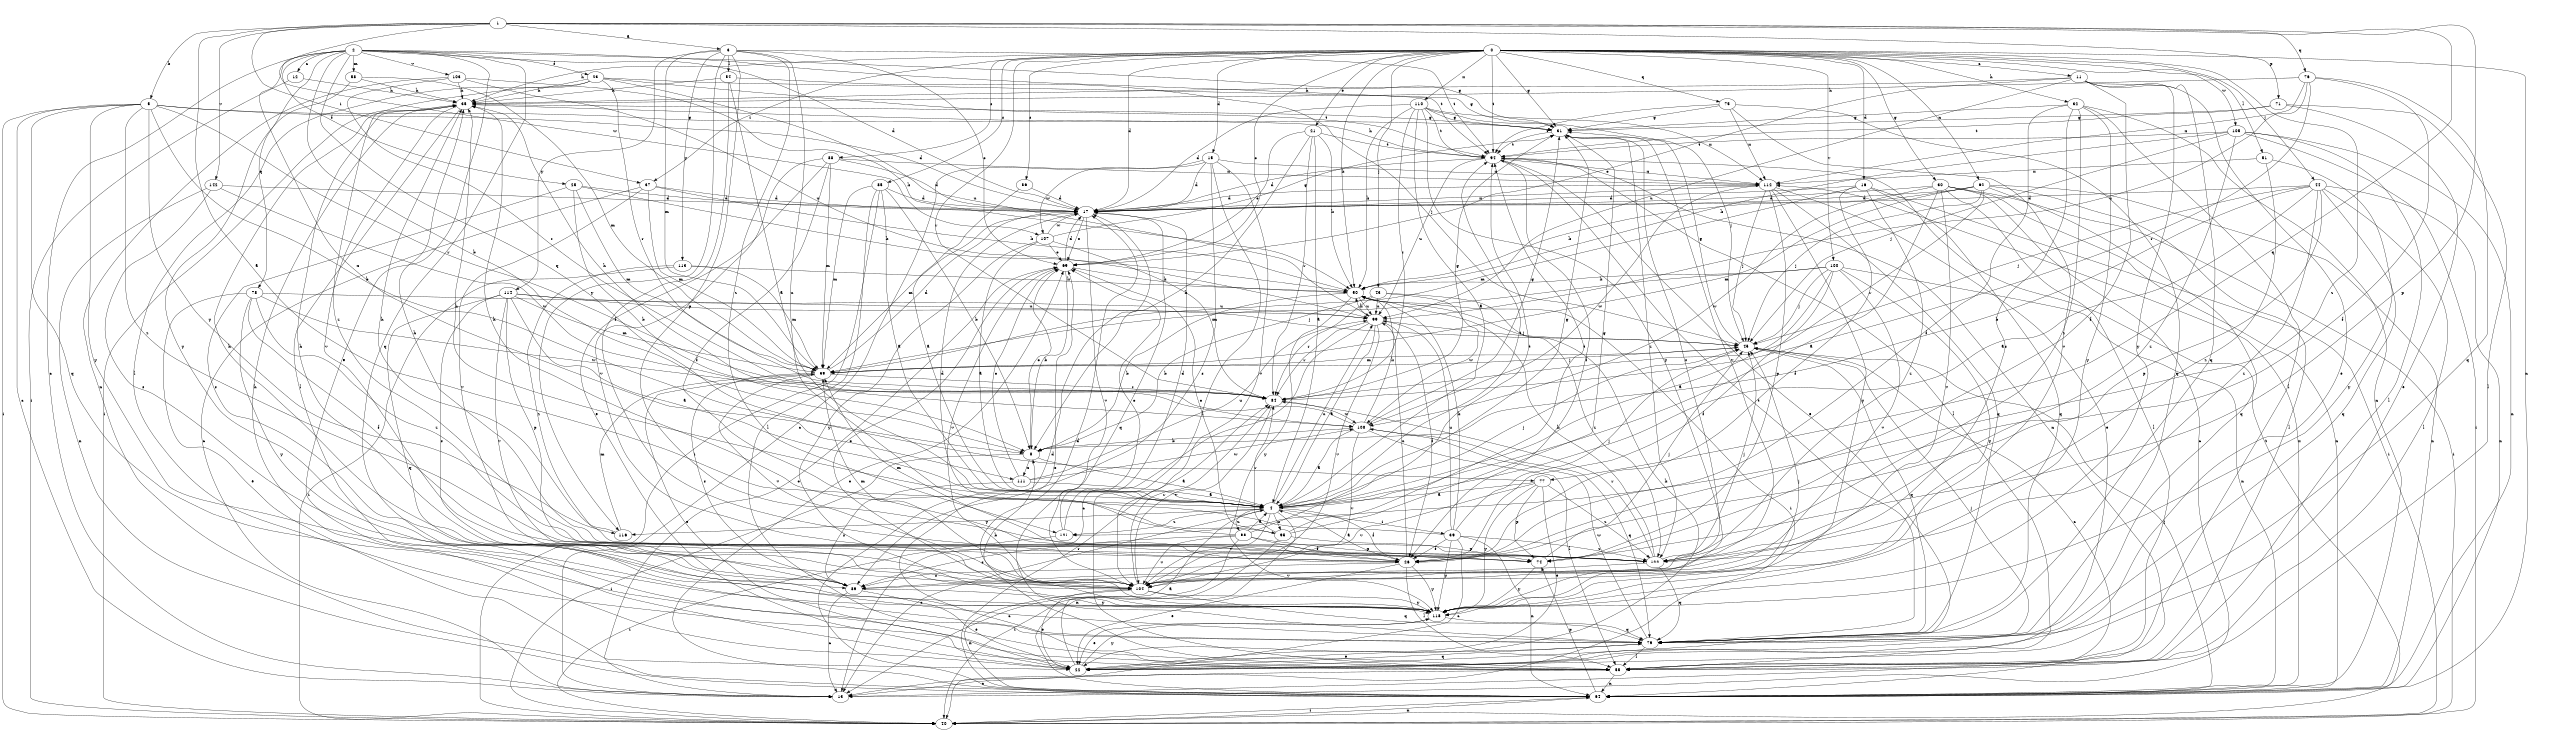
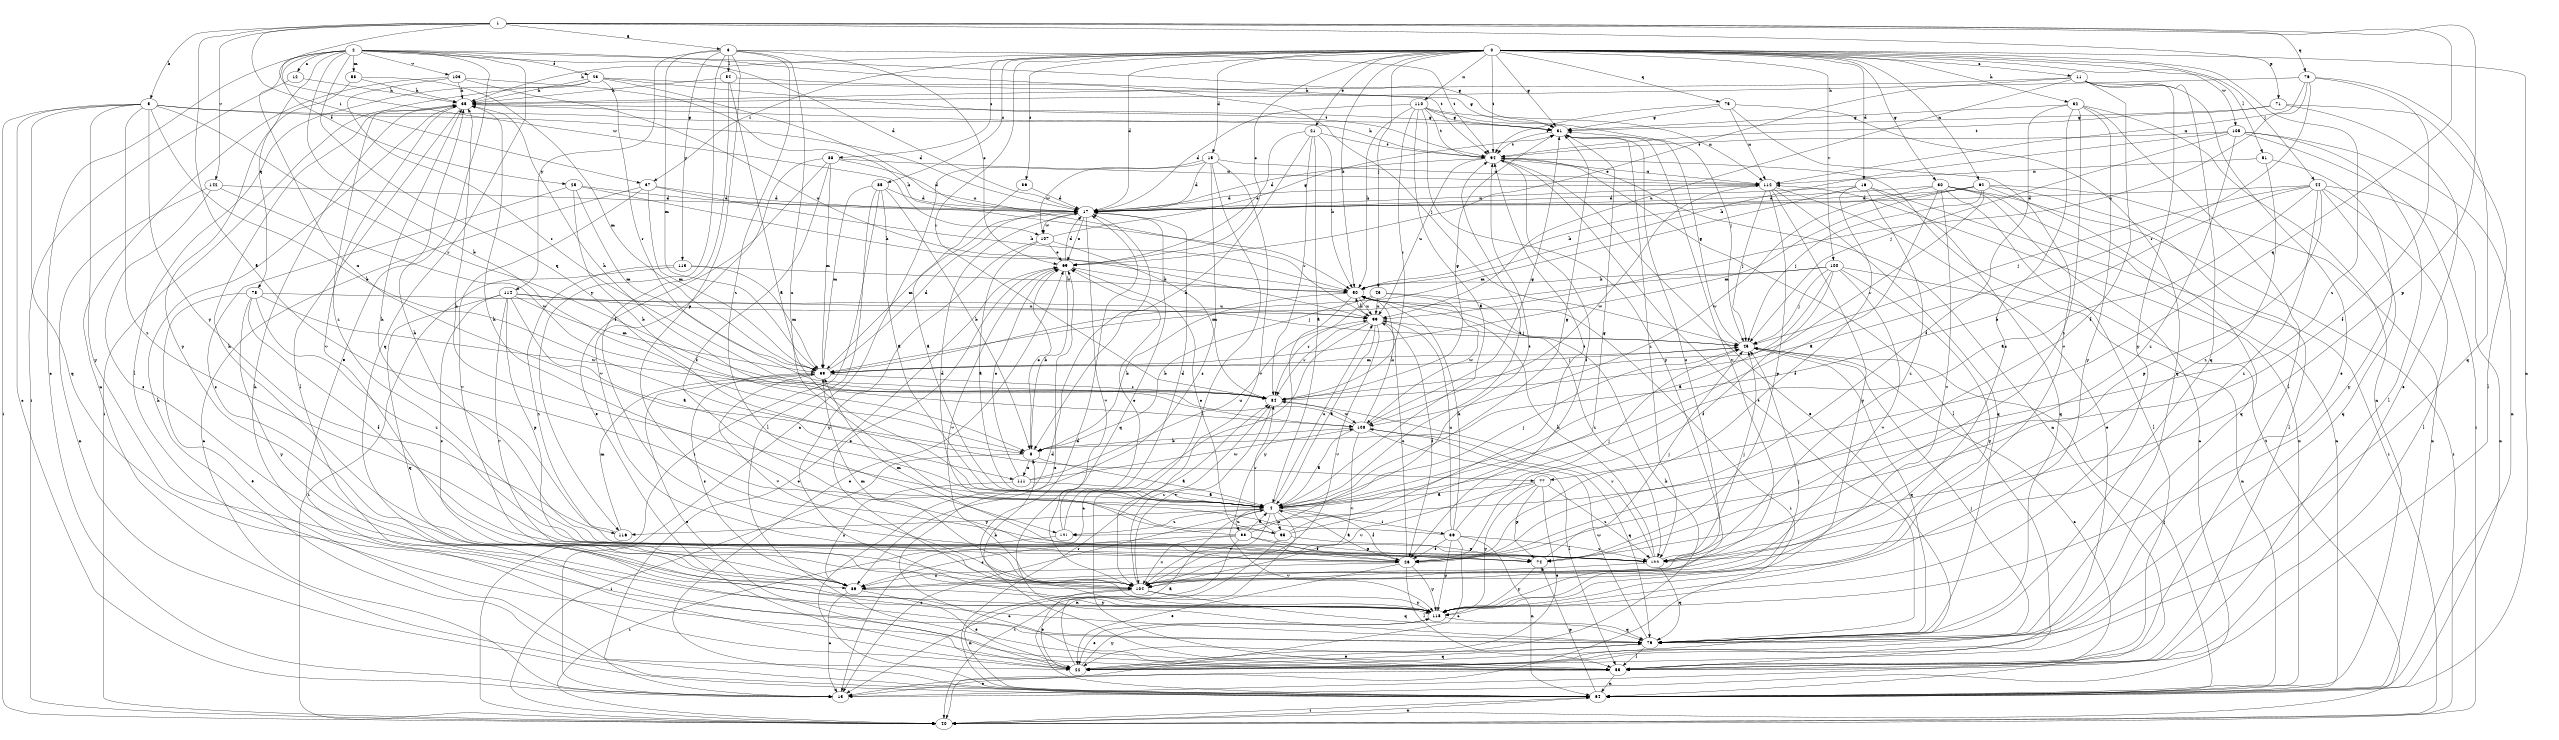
  strict digraph {
    0
    11
    15
    16
    21
    30
    31
    32
    35
    37
    43
    44
    50
    51
    62
    64
    69
    75
    84
    85
    86
    88
    94
    100
    105
    110
    121
    17
    22
    79
    26
    99
    118
    107
    13
    104
    55
    89
    112
    59
    40
    122
    4
    8
    108
    74
    45
    1
    3
    5
    71
    76
    77
    n54 [label=142]
    54
    95
    113
    114
    116
    39
    98
    2
    12
    23
    25
    58
    78
    103
    111
    0 -> 11 [label=c]
    0 -> 15 [label=d]
    0 -> 16 [label=d]
    0 -> 21 [label=e]
    0 -> 30 [label=g]
    0 -> 31 [label=g]
    0 -> 32 [label=h]
    0 -> 35 [label=h]
    0 -> 37 [label=i]
    0 -> 43 [label=j]
    0 -> 44 [label=j]
    0 -> 50 [label=k]
    0 -> 51 [label=l]
    0 -> 62 [label=n]
    0 -> 64 [label=n]
    0 -> 69 [label=o]
    0 -> 75 [label=q]
    0 -> 84 [label=r]
    0 -> 85 [label=s]
    0 -> 86 [label=s]
    0 -> 88 [label=s]
    0 -> 94 [label=t]
    0 -> 100 [label=v]
    0 -> 105 [label=w]
    0 -> 110 [label=x]
    0 -> 121 [label=z]
    0 -> 17 [label=d]
    11 -> 35 [label=h]
    11 -> 69 [label=o]
    11 -> 22 [label=e]
    11 -> 79 [label=q]
    11 -> 26 [label=f]
    11 -> 99 [label=u]
    11 -> 118 [label=y]
    15 -> 17 [label=d]
    15 -> 107 [label=w]
    15 -> 13 [label=c]
    15 -> 104 [label=v]
    15 -> 55 [label=l]
    15 -> 89 [label=s]
    15 -> 112 [label=x]
    16 -> 17 [label=d]
    16 -> 79 [label=q]
    16 -> 26 [label=f]
    16 -> 59 [label=m]
    16 -> 40 [label=i]
    16 -> 122 [label=z]
    21 -> 50 [label=k]
    21 -> 69 [label=o]
    21 -> 84 [label=r]
    21 -> 94 [label=t]
    21 -> 4 [label=a]
    21 -> 8 [label=b]
    30 -> 64 [label=n]
    30 -> 17 [label=d]
    30 -> 13 [label=c]
    30 -> 104 [label=v]
    30 -> 55 [label=l]
    30 -> 40 [label=i]
    30 -> 4 [label=a]
    30 -> 108 [label=w]
    31 -> 94 [label=t]
    31 -> 104 [label=v]
    31 -> 89 [label=s]
    31 -> 122 [label=z]
    32 -> 31 [label=g]
    32 -> 64 [label=n]
    32 -> 26 [label=f]
    32 -> 118 [label=y]
    32 -> 55 [label=l]
    32 -> 89 [label=s]
    32 -> 122 [label=z]
    35 -> 31 [label=g]
    35 -> 104 [label=v]
    35 -> 55 [label=l]
    35 -> 40 [label=i]
    37 -> 50 [label=k]
    37 -> 17 [label=d]
    37 -> 13 [label=c]
    37 -> 104 [label=v]
    37 -> 59 [label=m]
    43 -> 84 [label=r]
    43 -> 99 [label=u]
    43 -> 122 [label=z]
    43 -> 8 [label=b]
    43 -> 108 [label=w]
    44 -> 64 [label=n]
    44 -> 17 [label=d]
    44 -> 79 [label=q]
    44 -> 55 [label=l]
    44 -> 122 [label=z]
    44 -> 4 [label=a]
    44 -> 8 [label=b]
    44 -> 74 [label=p]
    44 -> 45 [label=j]
    50 -> 99 [label=u]
    50 -> 118 [label=y]
    50 -> 40 [label=i]
    50 -> 8 [label=b]
    51 -> 118 [label=y]
    51 -> 112 [label=x]
    51 -> 122 [label=z]
    62 -> 50 [label=k]
    62 -> 64 [label=n]
    62 -> 84 [label=r]
    62 -> 17 [label=d]
    62 -> 79 [label=q]
    62 -> 55 [label=l]
    62 -> 59 [label=m]
    62 -> 45 [label=j]
    64 -> 69 [label=o]
    64 -> 84 [label=r]
    64 -> 17 [label=d]
    64 -> 112 [label=x]
    64 -> 40 [label=i]
    64 -> 74 [label=p]
    64 -> 45 [label=j]
    69 -> 50 [label=k]
    69 -> 17 [label=d]
    69 -> 104 [label=v]
    69 -> 8 [label=b]
    75 -> 31 [label=g]
    75 -> 94 [label=t]
    75 -> 79 [label=q]
    75 -> 104 [label=v]
    75 -> 112 [label=x]
    84 -> 31 [label=g]
    84 -> 104 [label=v]
    84 -> 108 [label=w]
    85 -> 17 [label=d]
    85 -> 55 [label=l]
    85 -> 59 [label=m]
    85 -> 40 [label=i]
    85 -> 4 [label=a]
    85 -> 8 [label=b]
    86 -> 17 [label=d]
    86 -> 4 [label=a]
    88 -> 17 [label=d]
    88 -> 22 [label=e]
    88 -> 26 [label=f]
    88 -> 104 [label=v]
    88 -> 112 [label=x]
    88 -> 59 [label=m]
    94 -> 35 [label=h]
    94 -> 64 [label=n]
    94 -> 17 [label=d]
    94 -> 22 [label=e]
    94 -> 26 [label=f]
    94 -> 99 [label=u]
    94 -> 55 [label=l]
    94 -> 112 [label=x]
    100 -> 50 [label=k]
    100 -> 64 [label=n]
    100 -> 26 [label=f]
    100 -> 118 [label=y]
    100 -> 104 [label=v]
    100 -> 59 [label=m]
    100 -> 4 [label=a]
    100 -> 45 [label=j]
    105 -> 50 [label=k]
    105 -> 64 [label=n]
    105 -> 94 [label=t]
    105 -> 55 [label=l]
    105 -> 40 [label=i]
    105 -> 122 [label=z]
    105 -> 45 [label=j]
    110 -> 31 [label=g]
    110 -> 50 [label=k]
    110 -> 84 [label=r]
    110 -> 94 [label=t]
    110 -> 17 [label=d]
    110 -> 118 [label=y]
    110 -> 112 [label=x]
    110 -> 4 [label=a]
    110 -> 45 [label=j]
    121 -> 69 [label=o]
    121 -> 17 [label=d]
    121 -> 40 [label=i]
    17 -> 69 [label=o]
    17 -> 79 [label=q]
-   107 -> 17 [label=w]
+   17 -> 107 [label=w]
    17 -> 104 [label=v]
    17 -> 112 [label=x]
    17 -> 59 [label=m]
    22 -> 35 [label=h]
    22 -> 50 [label=k]
    22 -> 79 [label=q]
    22 -> 118 [label=y]
    22 -> 4 [label=a]
    22 -> 45 [label=j]
    79 -> 94 [label=t]
    79 -> 22 [label=e]
    79 -> 55 [label=l]
    79 -> 108 [label=w]
    26 -> 22 [label=e]
    26 -> 99 [label=u]
    26 -> 118 [label=y]
    26 -> 55 [label=l]
    26 -> 89 [label=s]
    26 -> 59 [label=m]
    26 -> 4 [label=a]
    99 -> 50 [label=k]
    99 -> 84 [label=r]
    99 -> 26 [label=f]
    99 -> 13 [label=c]
    99 -> 104 [label=v]
    99 -> 4 [label=a]
    99 -> 45 [label=j]
    118 -> 69 [label=o]
    118 -> 22 [label=e]
    118 -> 79 [label=q]
    118 -> 8 [label=b]
    118 -> 45 [label=j]
    107 -> 31 [label=g]
    107 -> 69 [label=o]
    107 -> 84 [label=r]
    107 -> 118 [label=y]
    107 -> 4 [label=a]
    13 -> 69 [label=o]
-   104 -> 35 [label=h]
+   64 -> 35 [label=h]
    104 -> 64 [label=n]
    104 -> 84 [label=r]
    104 -> 22 [label=e]
    104 -> 79 [label=q]
    104 -> 118 [label=y]
    104 -> 59 [label=m]
    55 -> 64 [label=n]
    55 -> 69 [label=o]
    55 -> 17 [label=d]
    55 -> 13 [label=c]
    89 -> 35 [label=h]
    89 -> 22 [label=e]
    89 -> 118 [label=y]
    89 -> 13 [label=c]
    112 -> 17 [label=d]
    112 -> 22 [label=e]
    112 -> 79 [label=q]
    112 -> 118 [label=y]
    112 -> 108 [label=w]
    112 -> 74 [label=p]
    112 -> 45 [label=j]
    59 -> 84 [label=r]
    59 -> 17 [label=d]
    59 -> 22 [label=e]
    59 -> 104 [label=v]
    59 -> 89 [label=s]
    59 -> 45 [label=j]
    40 -> 64 [label=n]
    40 -> 94 [label=t]
    122 -> 35 [label=h]
    122 -> 50 [label=k]
    122 -> 84 [label=r]
    122 -> 79 [label=q]
    122 -> 104 [label=v]
    122 -> 45 [label=j]
    4 -> 31 [label=g]
    4 -> 35 [label=h]
    4 -> 64 [label=n]
    4 -> 94 [label=t]
    4 -> 121 [label=z]
    4 -> 26 [label=f]
    4 -> 99 [label=u]
    4 -> 13 [label=c]
    4 -> 104 [label=v]
    4 -> 45 [label=j]
    4 -> 95 [label=u]
    4 -> 116 [label=y]
    4 -> 39 [label=i]
    4 -> 98 [label=u]
    8 -> 69 [label=o]
    8 -> 40 [label=i]
    8 -> 4 [label=a]
    8 -> 111 [label=x]
    108 -> 31 [label=g]
    108 -> 35 [label=h]
    108 -> 50 [label=k]
    108 -> 79 [label=q]
    108 -> 104 [label=v]
    108 -> 55 [label=l]
    108 -> 4 [label=a]
    108 -> 8 [label=b]
    74 -> 118 [label=y]
    74 -> 45 [label=j]
    45 -> 31 [label=g]
    45 -> 79 [label=q]
    45 -> 13 [label=c]
    45 -> 59 [label=m]
    1 -> 37 [label=i]
    1 -> 107 [label=w]
    1 -> 4 [label=a]
    1 -> 74 [label=p]
    1 -> 3 [label=a]
    1 -> 5 [label=b]
    1 -> 71 [label=p]
    1 -> 76 [label=q]
    1 -> 77 [label=q]
    1 -> n54 [label=v]
    3 -> 69 [label=o]
    3 -> 94 [label=t]
    3 -> 121 [label=z]
    3 -> 59 [label=m]
    3 -> 74 [label=p]
    3 -> 54 [label=l]
    3 -> 95 [label=u]
    3 -> 113 [label=y]
    3 -> 114 [label=y]
    3 -> 116 [label=y]
    5 -> 31 [label=g]
    5 -> 84 [label=r]
    5 -> 17 [label=d]
    5 -> 79 [label=q]
    5 -> 118 [label=y]
    5 -> 13 [label=c]
    5 -> 40 [label=i]
    5 -> 122 [label=z]
    5 -> 8 [label=b]
    5 -> 116 [label=y]
    71 -> 31 [label=g]
    71 -> 94 [label=t]
    71 -> 22 [label=e]
    71 -> 55 [label=l]
    76 -> 35 [label=h]
    76 -> 84 [label=r]
    76 -> 79 [label=q]
    76 -> 26 [label=f]
    76 -> 99 [label=u]
    76 -> 112 [label=x]
    77 -> 22 [label=e]
    77 -> 118 [label=y]
    77 -> 104 [label=v]
    77 -> 122 [label=z]
    77 -> 4 [label=a]
    77 -> 74 [label=p]
    n54 -> 64 [label=n]
    n54 -> 17 [label=d]
    n54 -> 89 [label=s]
    n54 -> 108 [label=w]
    54 -> 35 [label=h]
    54 -> 26 [label=f]
    54 -> 4 [label=a]
    54 -> 45 [label=j]
    95 -> 31 [label=g]
    95 -> 69 [label=o]
    95 -> 84 [label=r]
    95 -> 94 [label=t]
    95 -> 40 [label=i]
    95 -> 74 [label=p]
    113 -> 50 [label=k]
    113 -> 59 [label=m]
    113 -> 40 [label=i]
    113 -> 122 [label=z]
    114 -> 79 [label=q]
    114 -> 99 [label=u]
    114 -> 104 [label=v]
    114 -> 89 [label=s]
    114 -> 59 [label=m]
    114 -> 4 [label=a]
    114 -> 74 [label=p]
    114 -> 45 [label=j]
    116 -> 35 [label=h]
    116 -> 59 [label=m]
    39 -> 35 [label=h]
    39 -> 50 [label=k]
    39 -> 64 [label=n]
    39 -> 26 [label=f]
    39 -> 99 [label=u]
    39 -> 118 [label=y]
    39 -> 13 [label=c]
    39 -> 122 [label=z]
    39 -> 45 [label=j]
    98 -> 94 [label=t]
    98 -> 17 [label=d]
    98 -> 26 [label=f]
    98 -> 13 [label=c]
    98 -> 104 [label=v]
    98 -> 89 [label=s]
    98 -> 4 [label=a]
    98 -> 74 [label=p]
    2 -> 31 [label=g]
    2 -> 94 [label=t]
    2 -> 17 [label=d]
    2 -> 22 [label=e]
    2 -> 79 [label=q]
    2 -> 13 [label=c]
    2 -> 8 [label=b]
    2 -> 77 [label=q]
    2 -> 12 [label=c]
    2 -> 23 [label=f]
    2 -> 25 [label=f]
    2 -> 58 [label=m]
    2 -> 78 [label=q]
    2 -> 103 [label=v]
    2 -> 111 [label=x]
    12 -> 35 [label=h]
    12 -> 40 [label=i]
    23 -> 31 [label=g]
    23 -> 35 [label=h]
    23 -> 84 [label=r]
    23 -> 94 [label=t]
    23 -> 99 [label=u]
    23 -> 55 [label=l]
    23 -> 122 [label=z]
    25 -> 50 [label=k]
    25 -> 17 [label=d]
    25 -> 89 [label=s]
    25 -> 59 [label=m]
    25 -> 8 [label=b]
    58 -> 35 [label=h]
    58 -> 118 [label=y]
    58 -> 59 [label=m]
    78 -> 22 [label=e]
    78 -> 26 [label=f]
    78 -> 99 [label=u]
    78 -> 118 [label=y]
    78 -> 122 [label=z]
    78 -> 108 [label=w]
    103 -> 35 [label=h]
    103 -> 50 [label=k]
    103 -> 64 [label=n]
    103 -> 84 [label=r]
    103 -> 99 [label=u]
    111 -> 69 [label=o]
    111 -> 99 [label=u]
    111 -> 89 [label=s]
    111 -> 4 [label=a]
    111 -> 108 [label=w]
  }
